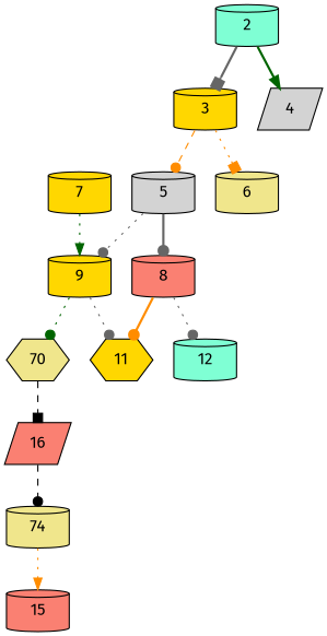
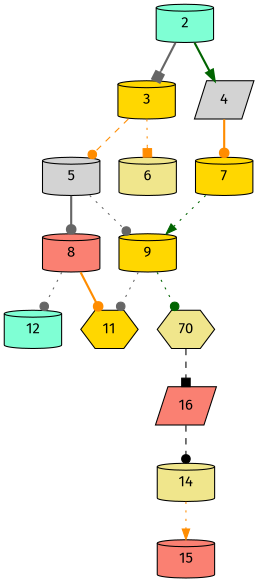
  digraph {
    fontname="Fira Sans"
    node [alpha=0.11 fillcolor=gold fontname="Fira Sans" shape=cylinder style=filled]
    edge [arrowhead=dot color=darkorange fontname="Fira Sans" style=dotted]
    3 [alpha=0.05 expect_size=39749632]
    5 [alpha=0.06 expect_size=10752000 fillcolor=lightgrey]
    6 [expect_size=35606528 fillcolor=khaki]
    8 [alpha=0.03 expect_size=33799168 fillcolor=salmon]
    9 [alpha=0.12 expect_size=6661120]
    2 [alpha=0.07 expect_size=24441856 fillcolor=aquamarine]
    4 [alpha=0.04 expect_size=9691136 fillcolor=lightgrey shape=parallelogram]
    7 [alpha=0.18 expect_size=22173696]
    11 [alpha=0.01 expect_size=27797504 shape=hexagon]
    12 [expect_size=43678720 fillcolor=aquamarine]
    n11 [alpha=0.12 expect_size=45778944 fillcolor=khaki label=70 shape=hexagon]
    n12 [alpha=0.20 expect_size=12698624 fillcolor=salmon label=16 shape=parallelogram]
-   14 [alpha=0.14 expect_size=23800832 fillcolor=khaki label=74]
+   14 [alpha=0.14 expect_size=23800832 fillcolor=khaki]
    15 [alpha=0.18 expect_size=34020352 fillcolor=salmon]
    3 -> 5 [style=dashed]
    3 -> 6 [arrowhead=box]
    5 -> 8 [color=gray40 style=bold]
    5 -> 9 [color=gray40]
    8 -> 11 [style=bold]
    8 -> 12 [color=gray40]
    9 -> 11 [color=gray40]
    9 -> n11 [color=darkgreen]
    2 -> 3 [arrowhead=box color=gray40 style=bold]
    2 -> 4 [arrowhead=normal color=darkgreen style=bold]
+   4 -> 7 [style=bold]
    7 -> 9 [arrowhead=normal color=darkgreen]
    n11 -> n12 [arrowhead=box color=black style=dashed]
    n12 -> 14 [color=black style=dashed]
    14 -> 15 [arrowhead=normal]
  }
